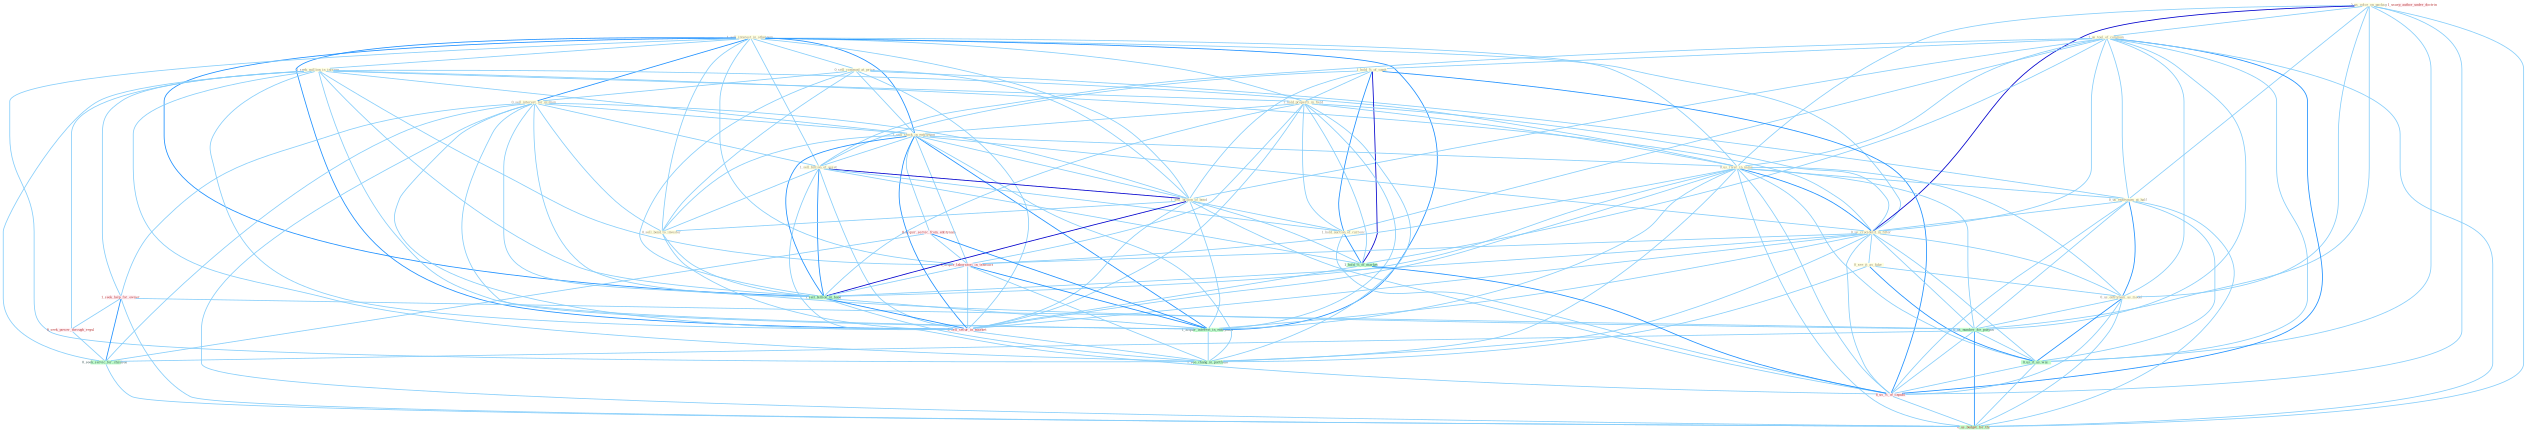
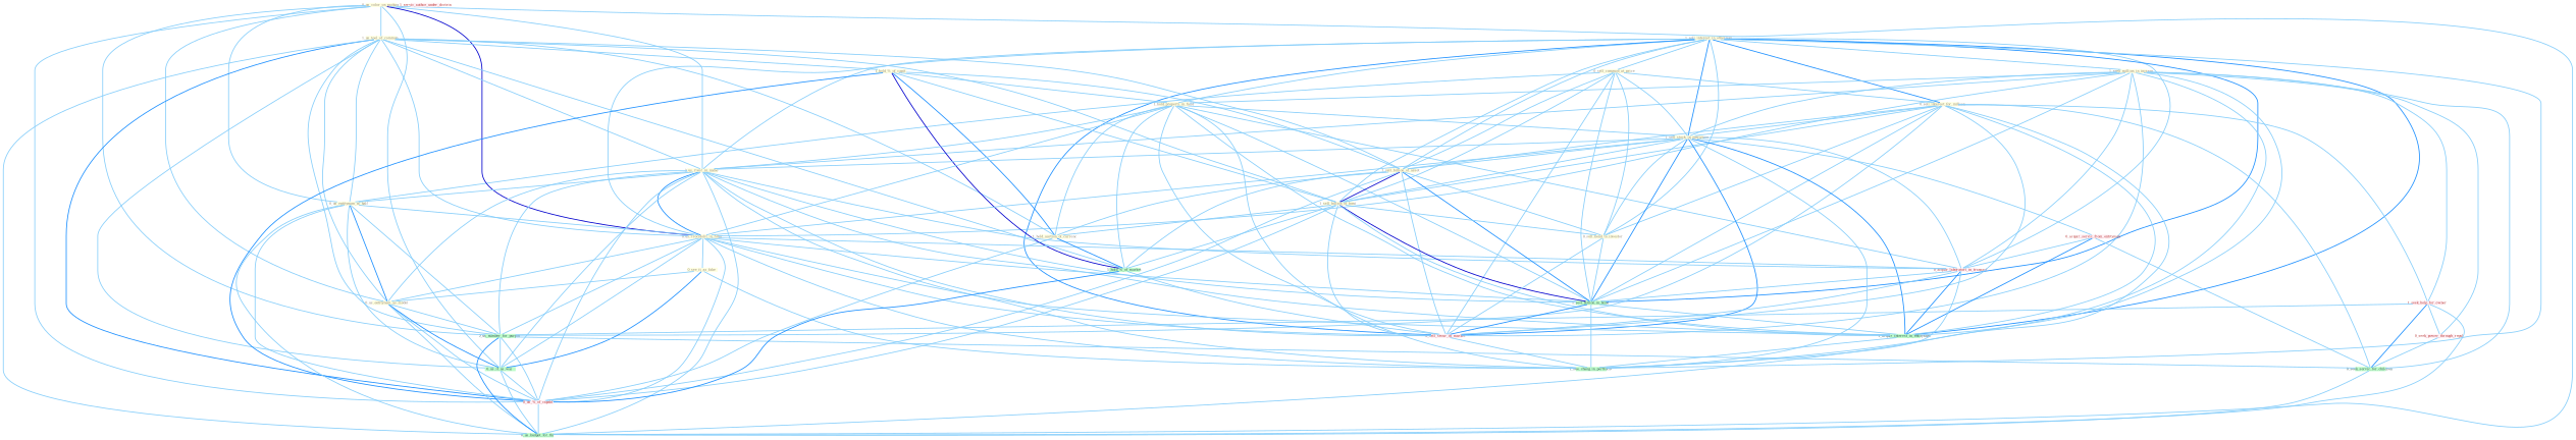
  graph {
    node [color="#ffffe0" fixedsize=true fontcolor="#8b7d6b" fontsize=4 shape=polygon style=filled]
    edge [color="#87cefa" w=1]
    "1_sell_interest_in_othernum " [height=.06 width=.5]
    "0_sell_commod_at_price " [height=.06 width=.5]
    "0_us_color_on_packag " [height=.06 width=.5]
    "1_seek_million_in_increas " [height=.06 width=.5]
    "1_us_tool_of_commun " [height=.06 width=.5]
    "0_sell_interest_for_million " [height=.06 width=.5]
    "1_hold_%_of_capit " [height=.06 width=.5]
    "1_hold_properti_in_field " [height=.06 width=.5]
    "1_sell_stock_in_entitynam " [height=.06 width=.5]
    "0_us_river_in_name " [height=.06 width=.5]
    "0_us_entitynam_at_half " [height=.06 width=.5]
    "0_us_crocidolit_in_filter " [height=.06 width=.5]
    "1_sell_billion_of_asset " [height=.06 width=.5]
    "1_sell_billion_of_bond " [height=.06 width=.5]
    "0_sell_bond_to_investor " [height=.06 width=.5]
    "1_hold_auction_of_currenc " [height=.06 width=.5]
    "0_see_it_as_fake " [height=.06 width=.5]
    "0_us_entitynam_as_model " [height=.06 width=.5]
    "1_seek_help_for_owner " [color="#fff0f5" fontcolor="#b22222" height=.06 width=.5]
    "0_acquir_servic_from_entitynam " [color="#fff0f5" fontcolor="#b22222" height=.06 width=.5]
    "0_seek_power_through_regul " [color="#fff0f5" fontcolor="#b22222" height=.06 width=.5]
    "0_acquir_laboratori_in_transact " [color="#fff0f5" fontcolor="#b22222" height=.06 width=.5]
-   "1_usurp_author_under_doctrin " [color="#fff0f5" fontcolor="#b22222" height=.06 width=.5]
+   "1_usurp_author_under_doctrin " [color="#fff0f5" fontcolor="#b22222" height=.06 width=.5 label="1_servic_author_under_doctrin"]
    n24 [color="#fff0f5" fontcolor="#b22222" height=.06 label="8_us_%_of_capabl" width=.5]
    "0_sell_secur_in_market " [color="#fff0f5" fontcolor="#b22222" height=.06 width=.5]
    "1_sell_billion_in_bond " [color="#BDFCC9" fontcolor="#2f4f4f" height=.06 width=.5]
    "1_acquir_interest_in_entitynam " [color="#BDFCC9" fontcolor="#2f4f4f" height=.06 width=.5]
    "1_see_chang_in_portfolio " [color="#BDFCC9" fontcolor="#2f4f4f" height=.06 width=.5]
    "0_us_number_for_purpos " [color="#BDFCC9" fontcolor="#2f4f4f" height=.06 width=.5]
    "0_us_it_as_wai " [color="#BDFCC9" fontcolor="#2f4f4f" height=.06 width=.5]
-   "0_us_budget_for_thi " [color="#BDFCC9" fontcolor="#b22222" height=.06 width=.5]
+   "0_us_budget_for_thi " [color="#BDFCC9" fontcolor="#2f4f4f" height=.06 width=.5]
    "0_seek_servic_for_children " [color="#BDFCC9" fontcolor="#2f4f4f" height=.06 width=.5]
    "1_hold_%_of_market " [color="#BDFCC9" fontcolor="#2f4f4f" height=.06 width=.5]
    subgraph sub_1 {
      "1_sell_interest_in_othernum "
      "0_sell_commod_at_price "
      "0_us_color_on_packag "
      "1_seek_million_in_increas "
      "1_us_tool_of_commun "
      "0_sell_interest_for_million "
      "1_hold_%_of_capit "
      "1_hold_properti_in_field "
      "1_sell_stock_in_entitynam "
      "0_us_river_in_name "
      "0_us_entitynam_at_half "
      "0_us_crocidolit_in_filter "
      "1_sell_billion_of_asset "
      "1_sell_billion_of_bond "
      "0_sell_bond_to_investor "
      "1_hold_auction_of_currenc "
      "0_see_it_as_fake "
      "0_us_entitynam_as_model "
    }
    subgraph sub_2 {
      "1_seek_help_for_owner "
      "0_acquir_servic_from_entitynam "
      "0_seek_power_through_regul "
      "0_acquir_laboratori_in_transact "
      "1_usurp_author_under_doctrin "
      n24
      "0_sell_secur_in_market "
    }
    "1_sell_interest_in_othernum " -- "0_sell_commod_at_price "
    "1_sell_interest_in_othernum " -- "1_seek_million_in_increas "
    "1_sell_interest_in_othernum " -- "0_sell_interest_for_million " [color="#1e90ff" w=2]
    "1_sell_interest_in_othernum " -- "1_hold_properti_in_field "
    "1_sell_interest_in_othernum " -- "1_sell_stock_in_entitynam " [color="#1e90ff" w=2]
    "1_sell_interest_in_othernum " -- "0_us_river_in_name "
    "1_sell_interest_in_othernum " -- "0_us_crocidolit_in_filter "
    "1_sell_interest_in_othernum " -- "1_sell_billion_of_asset "
    "1_sell_interest_in_othernum " -- "1_sell_billion_of_bond "
    "1_sell_interest_in_othernum " -- "0_sell_bond_to_investor "
    "1_sell_interest_in_othernum " -- "0_acquir_laboratori_in_transact "
    "1_sell_interest_in_othernum " -- "0_sell_secur_in_market " [color="#1e90ff" w=2]
    "1_sell_interest_in_othernum " -- "1_sell_billion_in_bond " [color="#1e90ff" w=2]
    "1_sell_interest_in_othernum " -- "1_acquir_interest_in_entitynam " [color="#1e90ff" w=2]
    "1_sell_interest_in_othernum " -- "1_see_chang_in_portfolio "
    "0_sell_commod_at_price " -- "0_sell_interest_for_million "
    "0_sell_commod_at_price " -- "1_sell_stock_in_entitynam "
    "0_sell_commod_at_price " -- "0_us_entitynam_at_half "
+   "0_sell_commod_at_price " -- "1_sell_billion_of_asset "
    "0_sell_commod_at_price " -- "1_sell_billion_of_bond "
    "0_sell_commod_at_price " -- "0_sell_bond_to_investor "
    "0_sell_commod_at_price " -- "0_sell_secur_in_market "
    "0_sell_commod_at_price " -- "1_sell_billion_in_bond "
    "0_us_color_on_packag " -- "1_us_tool_of_commun "
    "0_us_color_on_packag " -- "0_us_river_in_name "
    "0_us_color_on_packag " -- "0_us_entitynam_at_half "
    "0_us_color_on_packag " -- "0_us_crocidolit_in_filter " [color="#0000cd"]
    "0_us_color_on_packag " -- "0_us_entitynam_as_model "
    "0_us_color_on_packag " -- n24
    "0_us_color_on_packag " -- "0_us_number_for_purpos "
    "0_us_color_on_packag " -- "0_us_it_as_wai "
    "0_us_color_on_packag " -- "0_us_budget_for_thi "
    "1_seek_million_in_increas " -- "1_hold_properti_in_field "
    "1_seek_million_in_increas " -- "1_sell_stock_in_entitynam "
    "1_seek_million_in_increas " -- "0_us_river_in_name "
    "1_seek_million_in_increas " -- "0_us_crocidolit_in_filter "
    "1_seek_million_in_increas " -- "1_seek_help_for_owner "
    "1_seek_million_in_increas " -- "0_seek_power_through_regul "
    "1_seek_million_in_increas " -- "0_acquir_laboratori_in_transact "
    "1_seek_million_in_increas " -- "0_sell_secur_in_market "
    "1_seek_million_in_increas " -- "1_sell_billion_in_bond "
    "1_seek_million_in_increas " -- "1_acquir_interest_in_entitynam "
    "1_seek_million_in_increas " -- "1_see_chang_in_portfolio "
    "1_seek_million_in_increas " -- "0_seek_servic_for_children "
    "1_us_tool_of_commun " -- "1_hold_%_of_capit "
    "1_us_tool_of_commun " -- "0_us_river_in_name "
    "1_us_tool_of_commun " -- "0_us_entitynam_at_half "
    "1_us_tool_of_commun " -- "0_us_crocidolit_in_filter "
    "1_us_tool_of_commun " -- "1_sell_billion_of_asset "
    "1_us_tool_of_commun " -- "1_sell_billion_of_bond "
    "1_us_tool_of_commun " -- "1_hold_auction_of_currenc "
    "1_us_tool_of_commun " -- "0_us_entitynam_as_model "
    "1_us_tool_of_commun " -- n24 [color="#1e90ff" w=2]
    "1_us_tool_of_commun " -- "0_us_number_for_purpos "
    "1_us_tool_of_commun " -- "0_us_it_as_wai "
    "1_us_tool_of_commun " -- "0_us_budget_for_thi "
    "1_us_tool_of_commun " -- "1_hold_%_of_market "
    "0_sell_interest_for_million " -- "1_sell_stock_in_entitynam "
    "0_sell_interest_for_million " -- "1_sell_billion_of_asset "
    "0_sell_interest_for_million " -- "1_sell_billion_of_bond "
    "0_sell_interest_for_million " -- "0_sell_bond_to_investor "
    "0_sell_interest_for_million " -- "1_seek_help_for_owner "
    "0_sell_interest_for_million " -- "0_sell_secur_in_market "
    "0_sell_interest_for_million " -- "1_sell_billion_in_bond "
    "0_sell_interest_for_million " -- "1_acquir_interest_in_entitynam "
    "0_sell_interest_for_million " -- "0_us_number_for_purpos "
    "0_sell_interest_for_million " -- "0_us_budget_for_thi "
    "0_sell_interest_for_million " -- "0_seek_servic_for_children "
    "1_hold_%_of_capit " -- "1_hold_properti_in_field "
    "1_hold_%_of_capit " -- "1_sell_billion_of_asset "
    "1_hold_%_of_capit " -- "1_sell_billion_of_bond "
    "1_hold_%_of_capit " -- "1_hold_auction_of_currenc " [color="#1e90ff" w=2]
    "1_hold_%_of_capit " -- n24 [color="#1e90ff" w=2]
    "1_hold_%_of_capit " -- "1_hold_%_of_market " [color="#0000cd" w=3]
    "1_hold_properti_in_field " -- "1_sell_stock_in_entitynam "
    "1_hold_properti_in_field " -- "0_us_river_in_name "
    "1_hold_properti_in_field " -- "0_us_crocidolit_in_filter "
    "1_hold_properti_in_field " -- "1_hold_auction_of_currenc "
    "1_hold_properti_in_field " -- "0_acquir_laboratori_in_transact "
    "1_hold_properti_in_field " -- "0_sell_secur_in_market "
    "1_hold_properti_in_field " -- "1_sell_billion_in_bond "
    "1_hold_properti_in_field " -- "1_acquir_interest_in_entitynam "
    "1_hold_properti_in_field " -- "1_see_chang_in_portfolio "
    "1_hold_properti_in_field " -- "1_hold_%_of_market "
    "1_sell_stock_in_entitynam " -- "0_us_river_in_name "
    "1_sell_stock_in_entitynam " -- "0_us_crocidolit_in_filter "
    "1_sell_stock_in_entitynam " -- "1_sell_billion_of_asset "
    "1_sell_stock_in_entitynam " -- "1_sell_billion_of_bond "
    "1_sell_stock_in_entitynam " -- "0_sell_bond_to_investor "
    "1_sell_stock_in_entitynam " -- "0_acquir_servic_from_entitynam "
    "1_sell_stock_in_entitynam " -- "0_acquir_laboratori_in_transact "
    "1_sell_stock_in_entitynam " -- "0_sell_secur_in_market " [color="#1e90ff" w=2]
    "1_sell_stock_in_entitynam " -- "1_sell_billion_in_bond " [color="#1e90ff" w=2]
    "1_sell_stock_in_entitynam " -- "1_acquir_interest_in_entitynam " [color="#1e90ff" w=2]
    "1_sell_stock_in_entitynam " -- "1_see_chang_in_portfolio "
    "0_us_river_in_name " -- "0_us_entitynam_at_half "
    "0_us_river_in_name " -- "0_us_crocidolit_in_filter " [color="#1e90ff" w=2]
    "0_us_river_in_name " -- "0_us_entitynam_as_model "
    "0_us_river_in_name " -- "0_acquir_laboratori_in_transact "
    "0_us_river_in_name " -- n24
    "0_us_river_in_name " -- "0_sell_secur_in_market "
    "0_us_river_in_name " -- "1_sell_billion_in_bond "
    "0_us_river_in_name " -- "1_acquir_interest_in_entitynam "
    "0_us_river_in_name " -- "1_see_chang_in_portfolio "
    "0_us_river_in_name " -- "0_us_number_for_purpos "
    "0_us_river_in_name " -- "0_us_it_as_wai "
    "0_us_river_in_name " -- "0_us_budget_for_thi "
    "0_us_entitynam_at_half " -- "0_us_crocidolit_in_filter "
    "0_us_entitynam_at_half " -- "0_us_entitynam_as_model " [color="#1e90ff" w=2]
    "0_us_entitynam_at_half " -- n24
    "0_us_entitynam_at_half " -- "0_us_number_for_purpos "
    "0_us_entitynam_at_half " -- "0_us_it_as_wai "
    "0_us_entitynam_at_half " -- "0_us_budget_for_thi "
    "0_us_crocidolit_in_filter " -- "0_see_it_as_fake "
    "0_us_crocidolit_in_filter " -- "0_us_entitynam_as_model "
    "0_us_crocidolit_in_filter " -- "0_acquir_laboratori_in_transact "
    "0_us_crocidolit_in_filter " -- n24
    "0_us_crocidolit_in_filter " -- "0_sell_secur_in_market "
    "0_us_crocidolit_in_filter " -- "1_sell_billion_in_bond "
    "0_us_crocidolit_in_filter " -- "1_acquir_interest_in_entitynam "
    "0_us_crocidolit_in_filter " -- "1_see_chang_in_portfolio "
    "0_us_crocidolit_in_filter " -- "0_us_number_for_purpos "
    "0_us_crocidolit_in_filter " -- "0_us_it_as_wai "
    "1_sell_billion_of_asset " -- "1_sell_billion_of_bond " [color="#0000cd" w=3]
    "1_sell_billion_of_asset " -- "0_sell_bond_to_investor "
    "1_sell_billion_of_asset " -- "1_hold_auction_of_currenc "
    "1_sell_billion_of_asset " -- n24
    "1_sell_billion_of_asset " -- "0_sell_secur_in_market "
    "1_sell_billion_of_asset " -- "1_sell_billion_in_bond " [color="#1e90ff" w=2]
    "1_sell_billion_of_asset " -- "1_hold_%_of_market "
    "1_sell_billion_of_bond " -- "0_sell_bond_to_investor "
    "1_sell_billion_of_bond " -- "1_hold_auction_of_currenc "
    "1_sell_billion_of_bond " -- n24
    "1_sell_billion_of_bond " -- "0_sell_secur_in_market "
    "1_sell_billion_of_bond " -- "1_sell_billion_in_bond " [color="#0000cd" w=3]
    "1_sell_billion_of_bond " -- "1_acquir_interest_in_entitynam "
    "1_sell_billion_of_bond " -- "1_hold_%_of_market "
    "0_sell_bond_to_investor " -- "0_sell_secur_in_market "
    "0_sell_bond_to_investor " -- "1_sell_billion_in_bond "
    "1_hold_auction_of_currenc " -- n24
    "1_hold_auction_of_currenc " -- "1_hold_%_of_market " [color="#1e90ff" w=2]
    "0_see_it_as_fake " -- "0_us_entitynam_as_model "
    "0_see_it_as_fake " -- "1_see_chang_in_portfolio "
    "0_see_it_as_fake " -- "0_us_it_as_wai " [color="#1e90ff" w=2]
    "0_us_entitynam_as_model " -- n24
    "0_us_entitynam_as_model " -- "0_us_number_for_purpos "
    "0_us_entitynam_as_model " -- "0_us_it_as_wai " [color="#1e90ff" w=2]
    "0_us_entitynam_as_model " -- "0_us_budget_for_thi "
    "1_seek_help_for_owner " -- "0_seek_power_through_regul "
    "1_seek_help_for_owner " -- "0_us_number_for_purpos "
    "1_seek_help_for_owner " -- "0_us_budget_for_thi "
    "1_seek_help_for_owner " -- "0_seek_servic_for_children " [color="#1e90ff" w=2]
    "0_acquir_servic_from_entitynam " -- "0_acquir_laboratori_in_transact "
    "0_acquir_servic_from_entitynam " -- "1_acquir_interest_in_entitynam " [color="#1e90ff" w=2]
    "0_acquir_servic_from_entitynam " -- "0_seek_servic_for_children "
    "0_seek_power_through_regul " -- "0_seek_servic_for_children "
    "0_acquir_laboratori_in_transact " -- "0_sell_secur_in_market "
    "0_acquir_laboratori_in_transact " -- "1_sell_billion_in_bond "
    "0_acquir_laboratori_in_transact " -- "1_acquir_interest_in_entitynam " [color="#1e90ff" w=2]
    "0_acquir_laboratori_in_transact " -- "1_see_chang_in_portfolio "
    n24 -- "0_us_budget_for_thi "
    "0_sell_secur_in_market " -- "1_see_chang_in_portfolio "
    "1_sell_billion_in_bond " -- "0_sell_secur_in_market " [color="#1e90ff" w=2]
    "1_sell_billion_in_bond " -- "1_acquir_interest_in_entitynam "
    "1_sell_billion_in_bond " -- "1_see_chang_in_portfolio "
    "1_acquir_interest_in_entitynam " -- "1_see_chang_in_portfolio "
    "0_us_number_for_purpos " -- n24
    "0_us_number_for_purpos " -- "0_us_it_as_wai "
    "0_us_number_for_purpos " -- "0_us_budget_for_thi " [color="#1e90ff" w=2]
    "0_us_number_for_purpos " -- "0_seek_servic_for_children "
    "0_us_it_as_wai " -- n24
    "0_us_it_as_wai " -- "0_us_budget_for_thi "
    "0_seek_servic_for_children " -- "0_us_budget_for_thi "
    "1_hold_%_of_market " -- n24 [color="#1e90ff" w=2]
    "1_hold_%_of_market " -- "0_sell_secur_in_market "
  }
